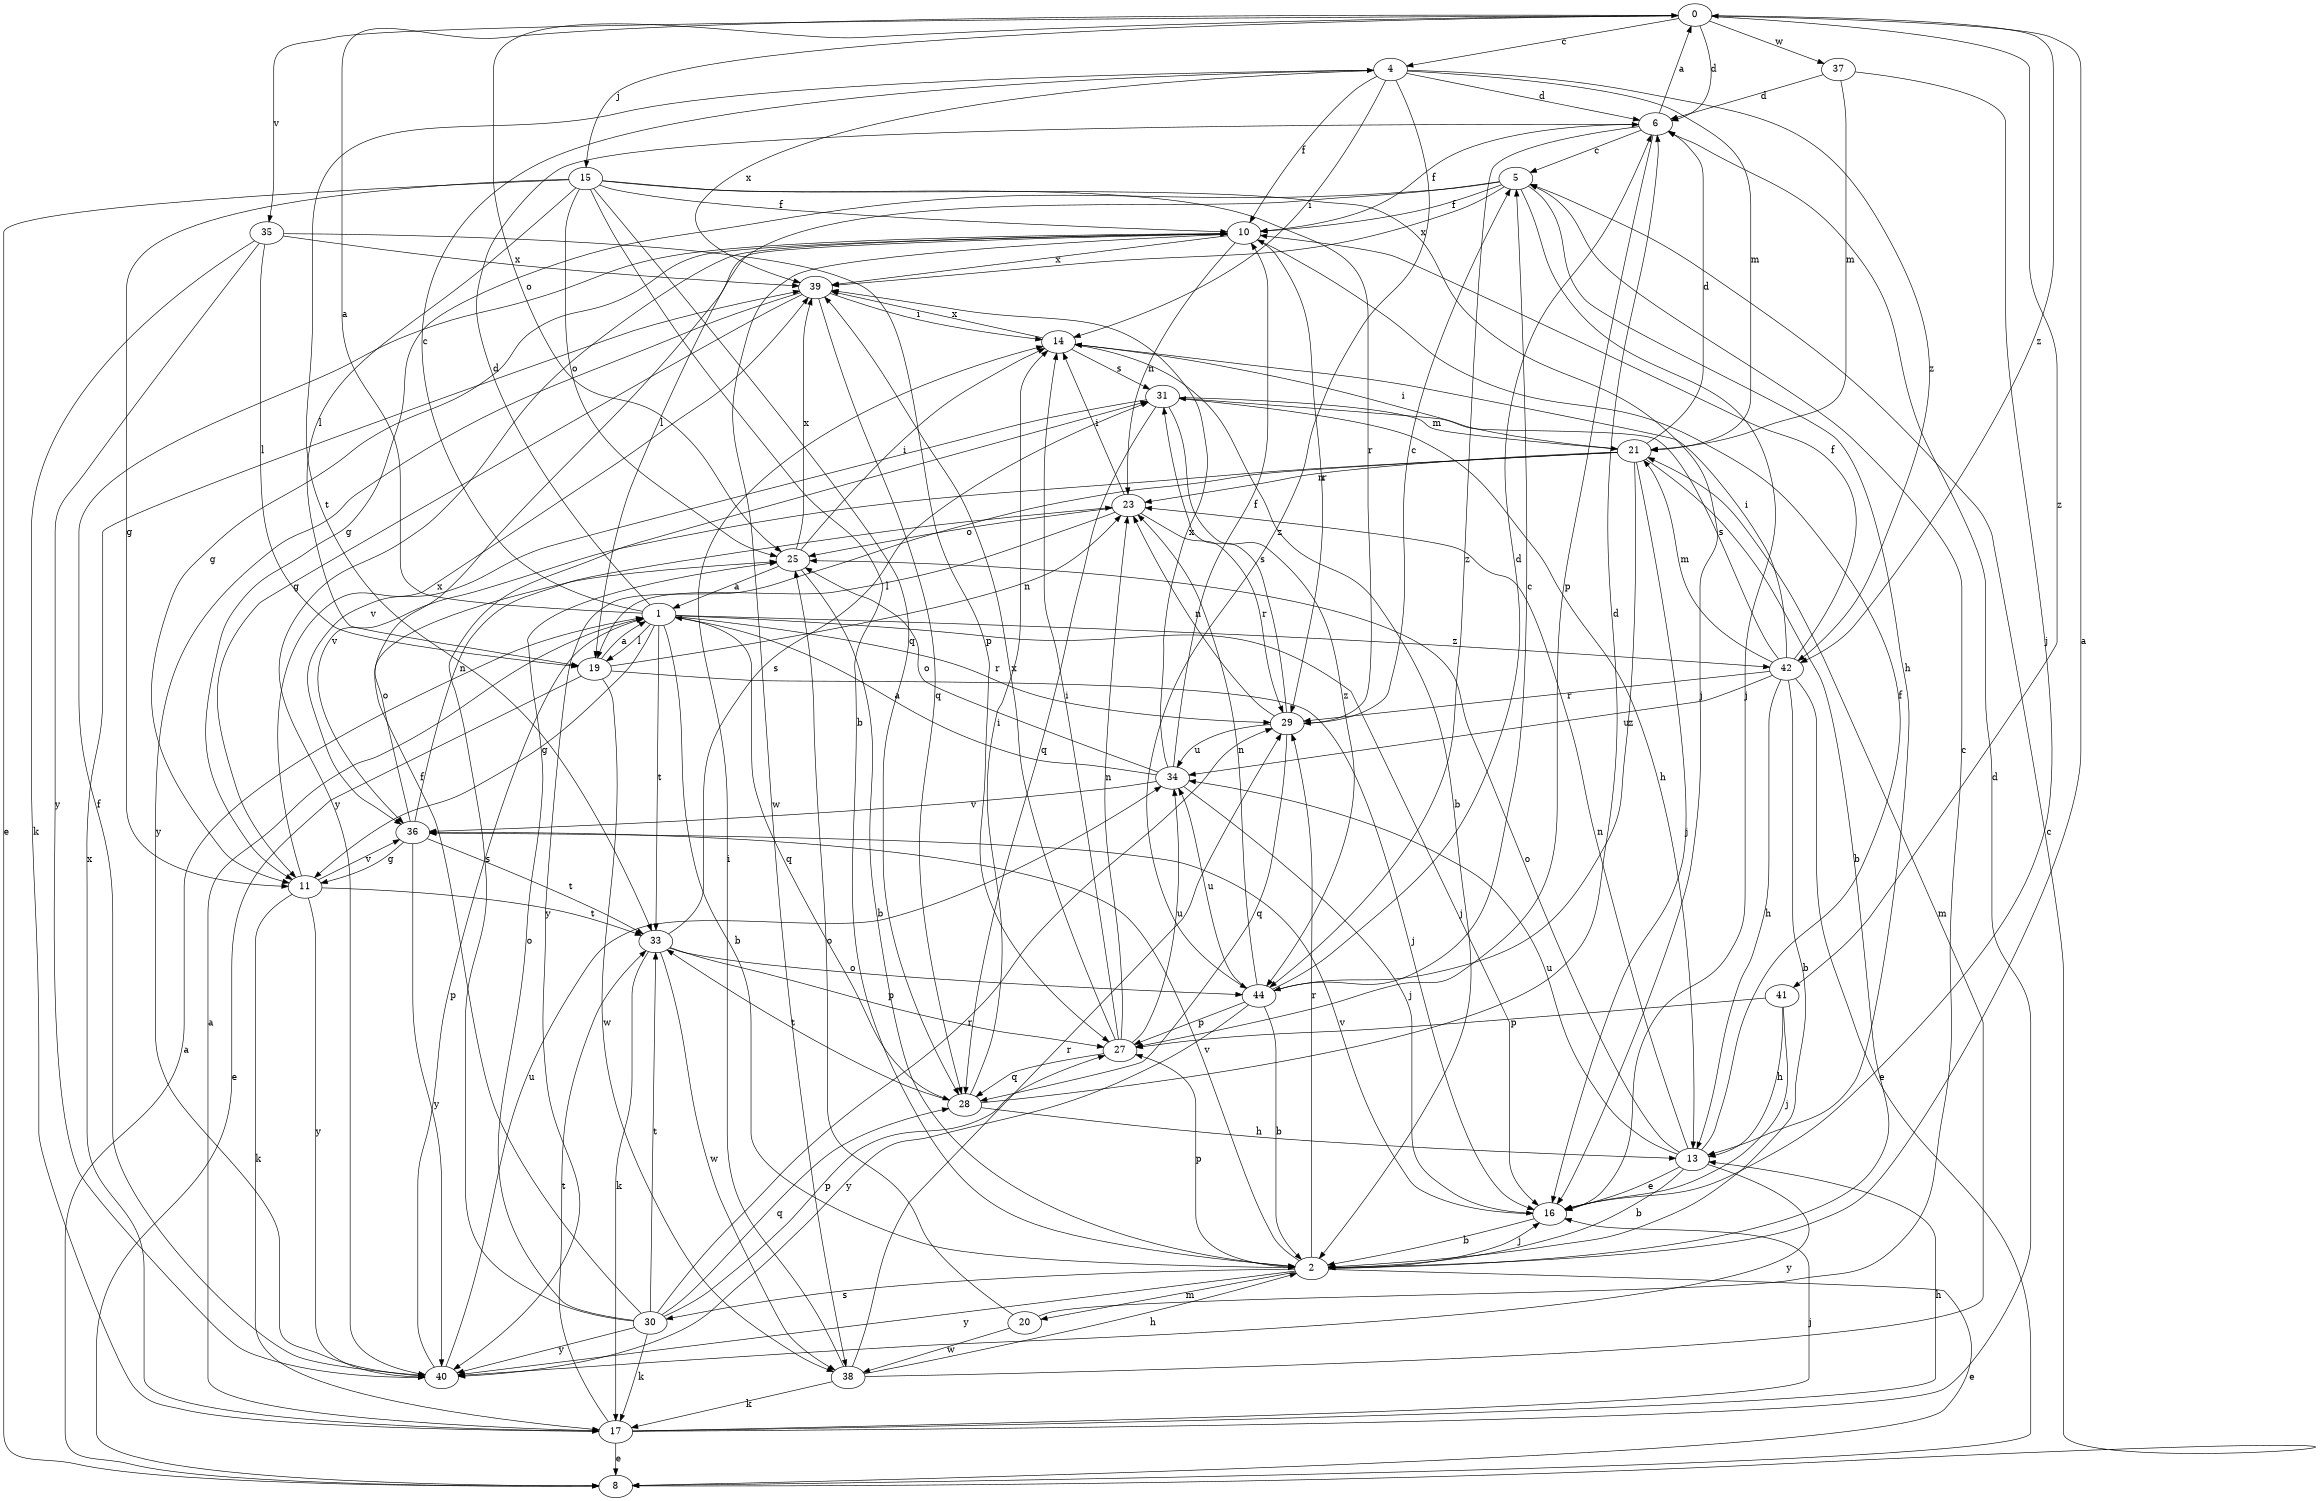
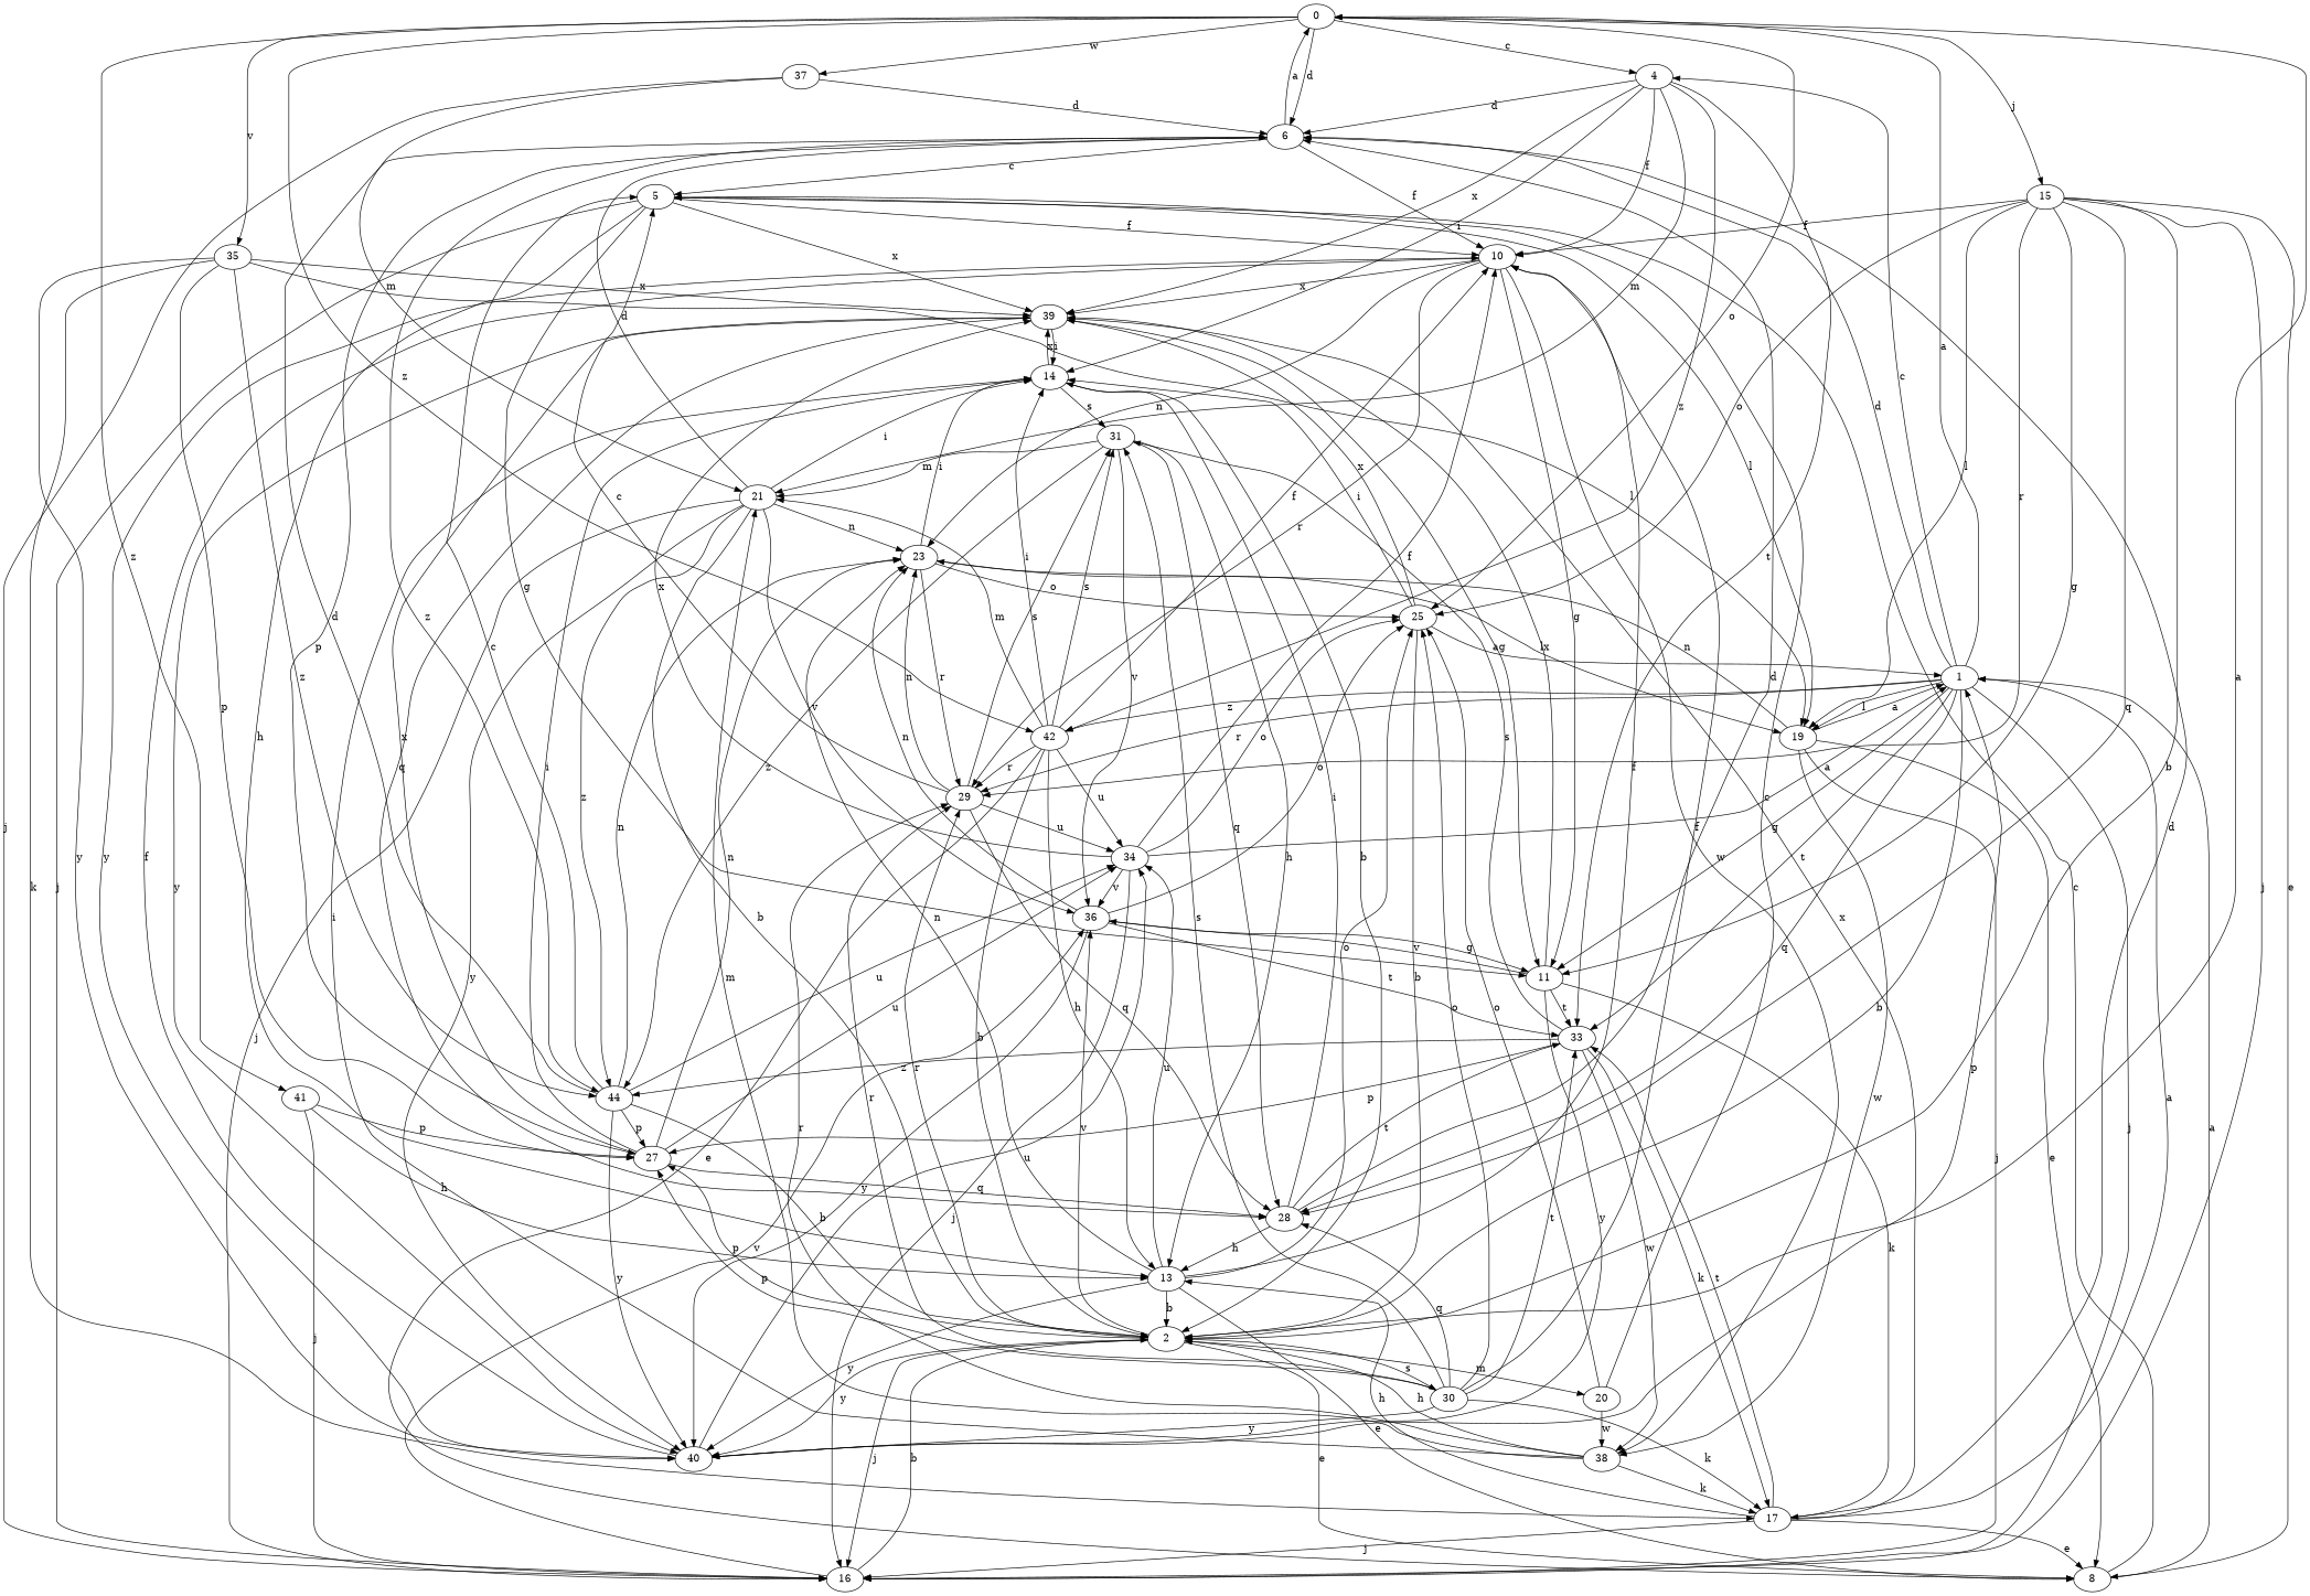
  strict digraph {
    0
    4
    6
    15
    25
    35
    37
    41
    42
    33
    10
    14
    21
    39
    44
    27
    5
    2
    8
    11
    16
    19
    28
    29
    1
    40
    17
    13
    34
    31
    20
    30
    36
    23
    38
    0 -> 4 [label=c]
    0 -> 6 [label=d]
    0 -> 15 [label=j]
    0 -> 25 [label=o]
    0 -> 35 [label=v]
    0 -> 37 [label=w]
    0 -> 41 [label=z]
    0 -> 42 [label=z]
    4 -> 6 [label=d]
    4 -> 42 [label=z]
    4 -> 33 [label=t]
    4 -> 10 [label=f]
    4 -> 14 [label=i]
    4 -> 21 [label=m]
    4 -> 39 [label=x]
-   4 -> 44 [label=z]
+   35 -> 44 [label=z]
    6 -> 0 [label=a]
    6 -> 10 [label=f]
    6 -> 44 [label=z]
    6 -> 27 [label=p]
    6 -> 5 [label=c]
    15 -> 25 [label=o]
    15 -> 10 [label=f]
    15 -> 2 [label=b]
    15 -> 8 [label=e]
    15 -> 11 [label=g]
    15 -> 16 [label=j]
    15 -> 19 [label=l]
    15 -> 28 [label=q]
    15 -> 29 [label=r]
    25 -> 14 [label=i]
    25 -> 39 [label=x]
    25 -> 2 [label=b]
    25 -> 1 [label=a]
    35 -> 39 [label=x]
    35 -> 27 [label=p]
    35 -> 19 [label=l]
    35 -> 40 [label=y]
    35 -> 17 [label=k]
    37 -> 6 [label=d]
    37 -> 21 [label=m]
    37 -> 16 [label=j]
    41 -> 27 [label=p]
    41 -> 16 [label=j]
    41 -> 13 [label=h]
    42 -> 10 [label=f]
    42 -> 14 [label=i]
    42 -> 21 [label=m]
    42 -> 2 [label=b]
    42 -> 8 [label=e]
    42 -> 29 [label=r]
    42 -> 13 [label=h]
    42 -> 34 [label=u]
    42 -> 31 [label=s]
-   33 -> 44 [label=o]
+   33 -> 44 [label=z]
    33 -> 27 [label=p]
    33 -> 17 [label=k]
    33 -> 31 [label=s]
    33 -> 38 [label=w]
    10 -> 39 [label=x]
    10 -> 11 [label=g]
    10 -> 29 [label=r]
    10 -> 40 [label=y]
    10 -> 23 [label=n]
    10 -> 38 [label=w]
    14 -> 39 [label=x]
    14 -> 2 [label=b]
    14 -> 31 [label=s]
    21 -> 6 [label=d]
    21 -> 14 [label=i]
    21 -> 44 [label=z]
    21 -> 2 [label=b]
    21 -> 16 [label=j]
    21 -> 40 [label=y]
    21 -> 36 [label=v]
    21 -> 23 [label=n]
    39 -> 14 [label=i]
    39 -> 11 [label=g]
    39 -> 28 [label=q]
    39 -> 40 [label=y]
    44 -> 6 [label=d]
    44 -> 27 [label=p]
    44 -> 5 [label=c]
    44 -> 2 [label=b]
    44 -> 40 [label=y]
    44 -> 34 [label=u]
    44 -> 23 [label=n]
    27 -> 14 [label=i]
    27 -> 39 [label=x]
    27 -> 28 [label=q]
    27 -> 34 [label=u]
    27 -> 23 [label=n]
    5 -> 10 [label=f]
    5 -> 39 [label=x]
    5 -> 11 [label=g]
    5 -> 16 [label=j]
    5 -> 19 [label=l]
    5 -> 13 [label=h]
    2 -> 0 [label=a]
    2 -> 27 [label=p]
    2 -> 8 [label=e]
    2 -> 16 [label=j]
    2 -> 29 [label=r]
    2 -> 40 [label=y]
    2 -> 20 [label=m]
    2 -> 30 [label=s]
    2 -> 36 [label=v]
    8 -> 5 [label=c]
    8 -> 1 [label=a]
    11 -> 33 [label=t]
    11 -> 39 [label=x]
    11 -> 40 [label=y]
    11 -> 17 [label=k]
    11 -> 36 [label=v]
    16 -> 2 [label=b]
    16 -> 36 [label=v]
    19 -> 8 [label=e]
    19 -> 16 [label=j]
    19 -> 1 [label=a]
    19 -> 23 [label=n]
    19 -> 38 [label=w]
    28 -> 6 [label=d]
    28 -> 33 [label=t]
    28 -> 14 [label=i]
    28 -> 13 [label=h]
    29 -> 5 [label=c]
    29 -> 28 [label=q]
    29 -> 34 [label=u]
    29 -> 31 [label=s]
    29 -> 23 [label=n]
    1 -> 0 [label=a]
    1 -> 4 [label=c]
    1 -> 6 [label=d]
    1 -> 42 [label=z]
    1 -> 33 [label=t]
    1 -> 2 [label=b]
    1 -> 11 [label=g]
    1 -> 16 [label=j]
    1 -> 19 [label=l]
    1 -> 28 [label=q]
    1 -> 29 [label=r]
    40 -> 10 [label=f]
    40 -> 1 [label=p]
    40 -> 34 [label=u]
    17 -> 6 [label=d]
    17 -> 33 [label=t]
    17 -> 39 [label=x]
    17 -> 8 [label=e]
    17 -> 16 [label=j]
    17 -> 1 [label=a]
    17 -> 13 [label=h]
    13 -> 25 [label=o]
    13 -> 10 [label=f]
    13 -> 2 [label=b]
-   13 -> 16 [label=e]
+   13 -> 8 [label=e]
    13 -> 40 [label=y]
    13 -> 34 [label=u]
    13 -> 23 [label=n]
    34 -> 25 [label=o]
    34 -> 10 [label=f]
    34 -> 39 [label=x]
    34 -> 16 [label=j]
    34 -> 1 [label=a]
    34 -> 36 [label=v]
    31 -> 21 [label=m]
    31 -> 44 [label=z]
    31 -> 28 [label=q]
    31 -> 13 [label=h]
    31 -> 36 [label=v]
    20 -> 25 [label=o]
    20 -> 5 [label=c]
    20 -> 38 [label=w]
    30 -> 25 [label=o]
    30 -> 33 [label=t]
    30 -> 10 [label=f]
    30 -> 27 [label=p]
    30 -> 28 [label=q]
    30 -> 29 [label=r]
    30 -> 40 [label=y]
    30 -> 17 [label=k]
    30 -> 31 [label=s]
    36 -> 25 [label=o]
    36 -> 33 [label=t]
    36 -> 11 [label=g]
    36 -> 40 [label=y]
    36 -> 23 [label=n]
    23 -> 25 [label=o]
    23 -> 14 [label=i]
    23 -> 19 [label=l]
    23 -> 29 [label=r]
    38 -> 14 [label=i]
    38 -> 21 [label=m]
    38 -> 2 [label=h]
    38 -> 29 [label=r]
    38 -> 17 [label=k]
  }
